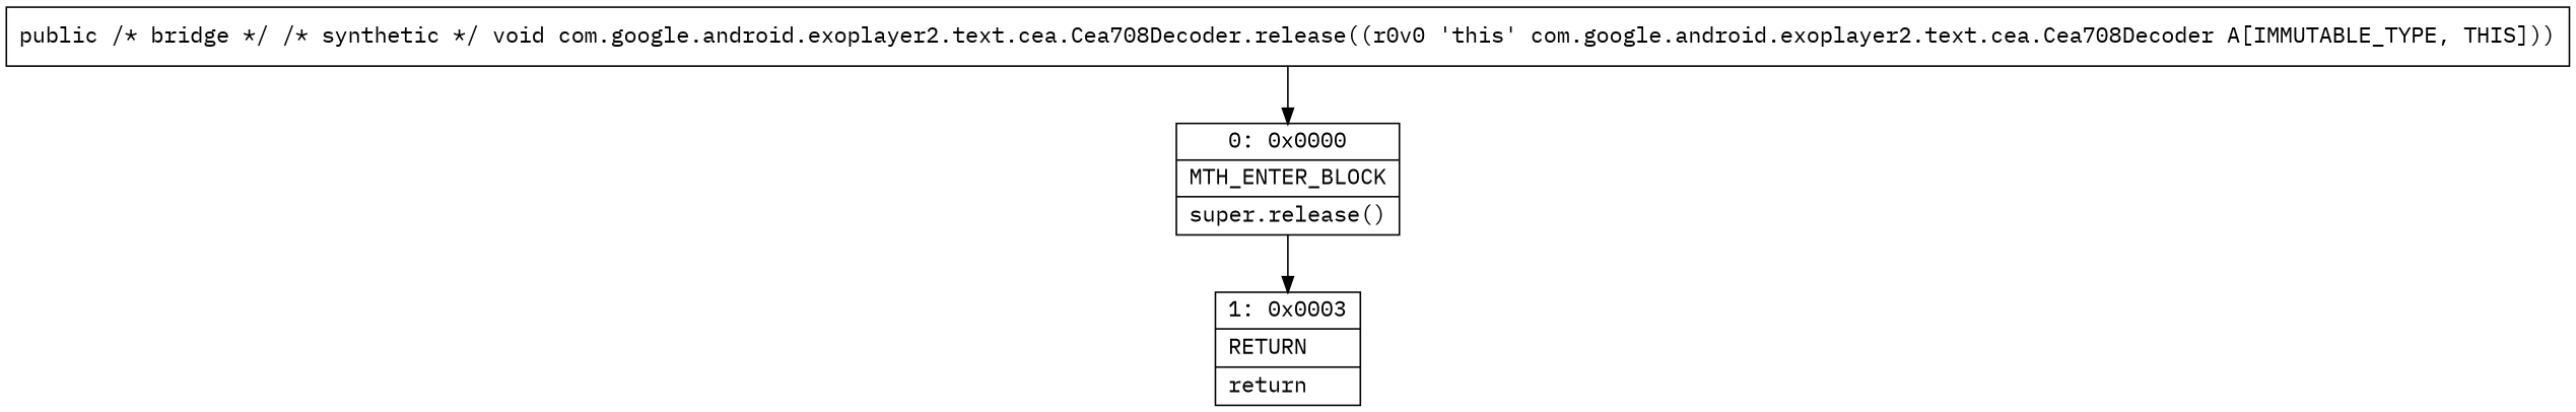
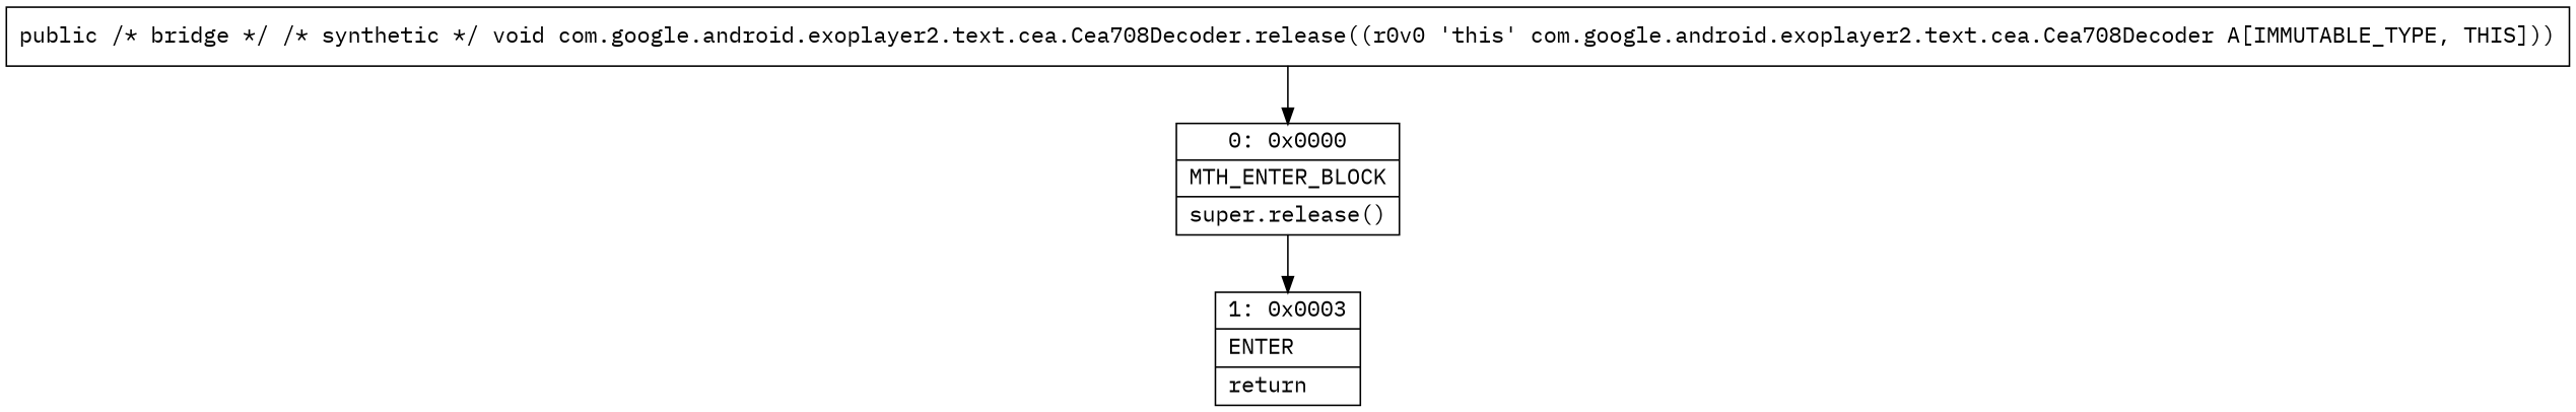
  digraph {
    fontname="IBM Plex Mono"
    node [shape=record fontname="IBM Plex Mono"]
    edge [fontname="IBM Plex Mono"]
    n1 [label="{0\:\ 0x0000|MTH_ENTER_BLOCK\l|super.release()\l}"]
-   n2 [label="{1\:\ 0x0003|RETURN\l|return\l}"]
+   n2 [label="{1\:\ 0x0003|ENTER\l|return\l}"]
    n3 [label="{public \/* bridge *\/ \/* synthetic *\/ void com.google.android.exoplayer2.text.cea.Cea708Decoder.release((r0v0 'this' com.google.android.exoplayer2.text.cea.Cea708Decoder A[IMMUTABLE_TYPE, THIS])) }"]
    n1 -> n2
    n3 -> n1
  }
